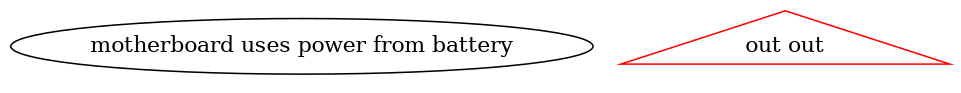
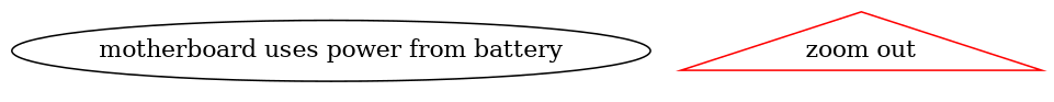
  strict digraph {
    compound=true
    n1 [label="motherboard uses power from battery"]
-   "zoom out" [color=red shape=triangle label="out out"]
+   "zoom out" [color=red shape=triangle]
  }
